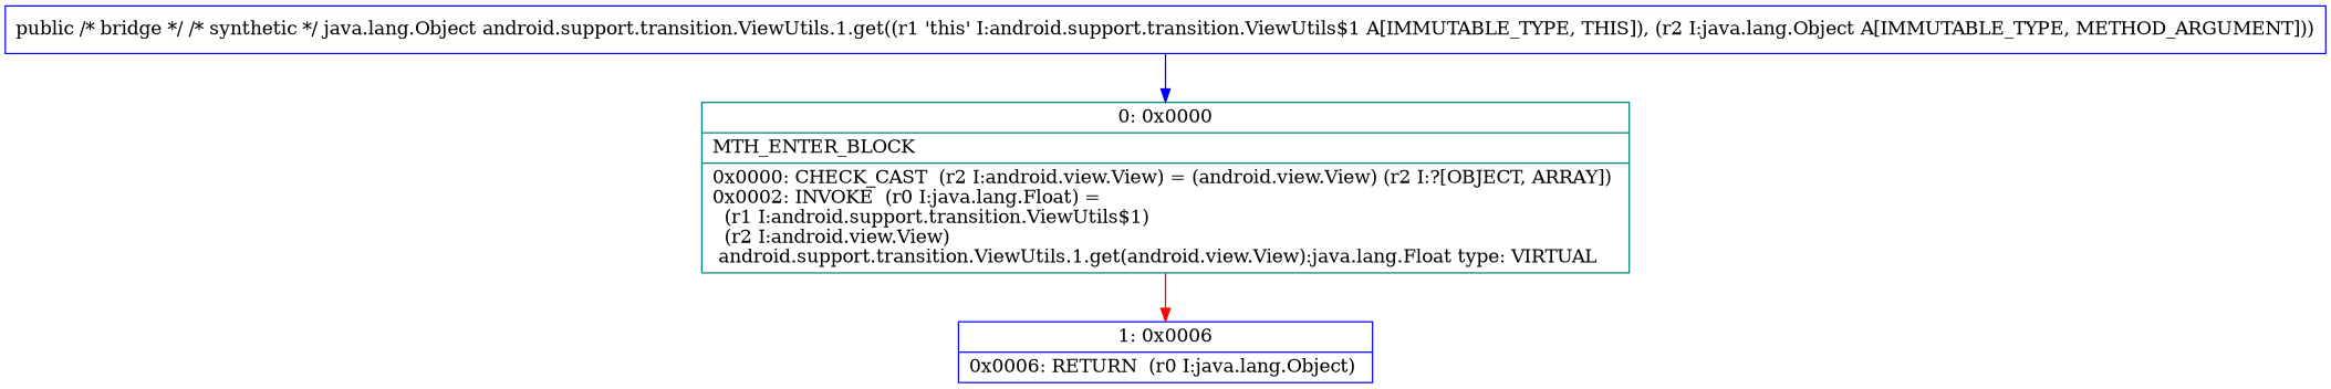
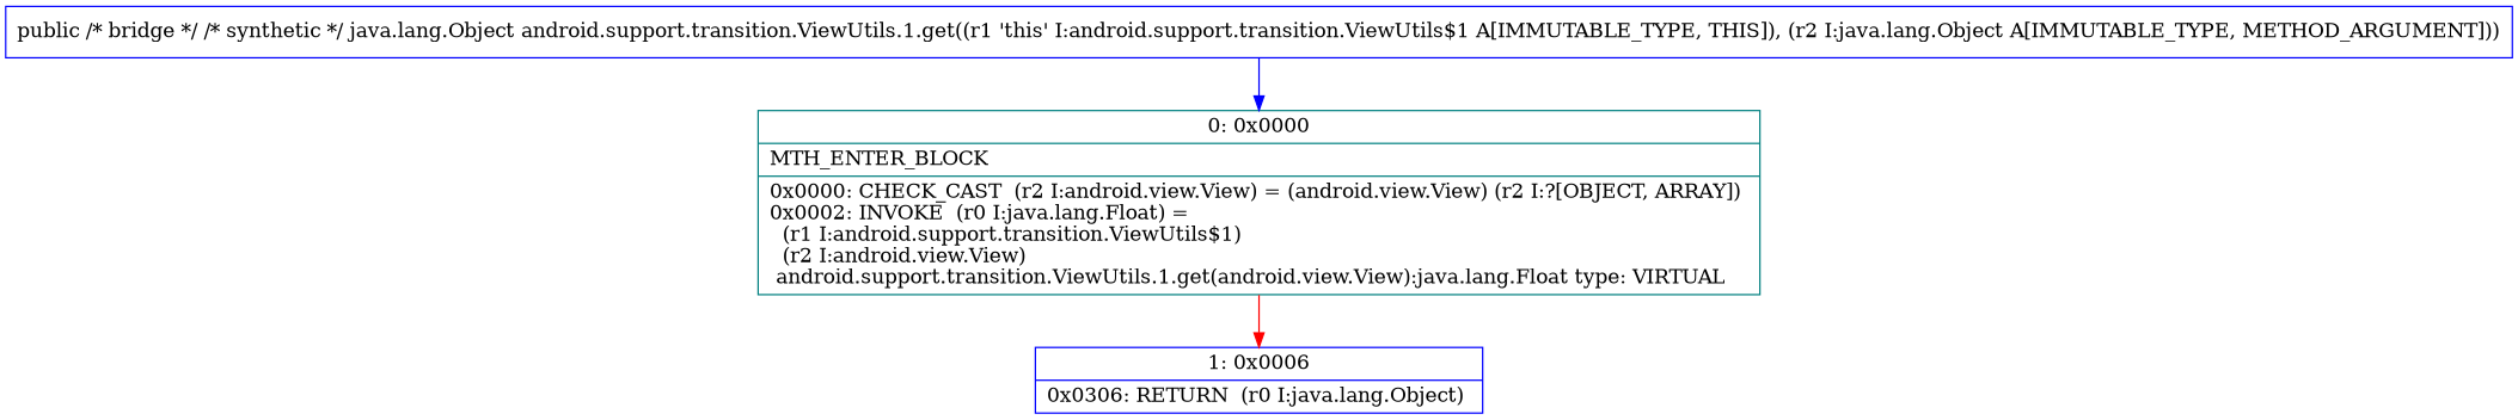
  digraph {
    fontname="DejaVu Serif"
    node [shape=record color=blue fontname="DejaVu Serif"]
    edge [fontname="DejaVu Serif"]
    n1 [label="{0\:\ 0x0000|MTH_ENTER_BLOCK\l|0x0000: CHECK_CAST  (r2 I:android.view.View) = (android.view.View) (r2 I:?[OBJECT, ARRAY]) \l0x0002: INVOKE  (r0 I:java.lang.Float) = \l  (r1 I:android.support.transition.ViewUtils$1)\l  (r2 I:android.view.View)\l android.support.transition.ViewUtils.1.get(android.view.View):java.lang.Float type: VIRTUAL \l}" color=teal]
-   n2 [label="{1\:\ 0x0006|0x0006: RETURN  (r0 I:java.lang.Object) \l}"]
+   n2 [label="{1\:\ 0x0006|0x0306: RETURN  (r0 I:java.lang.Object) \l}"]
    n3 [label="{public \/* bridge *\/ \/* synthetic *\/ java.lang.Object android.support.transition.ViewUtils.1.get((r1 'this' I:android.support.transition.ViewUtils$1 A[IMMUTABLE_TYPE, THIS]), (r2 I:java.lang.Object A[IMMUTABLE_TYPE, METHOD_ARGUMENT])) }"]
    n1 -> n2 [color=red]
    n3 -> n1 [color=blue]
  }
